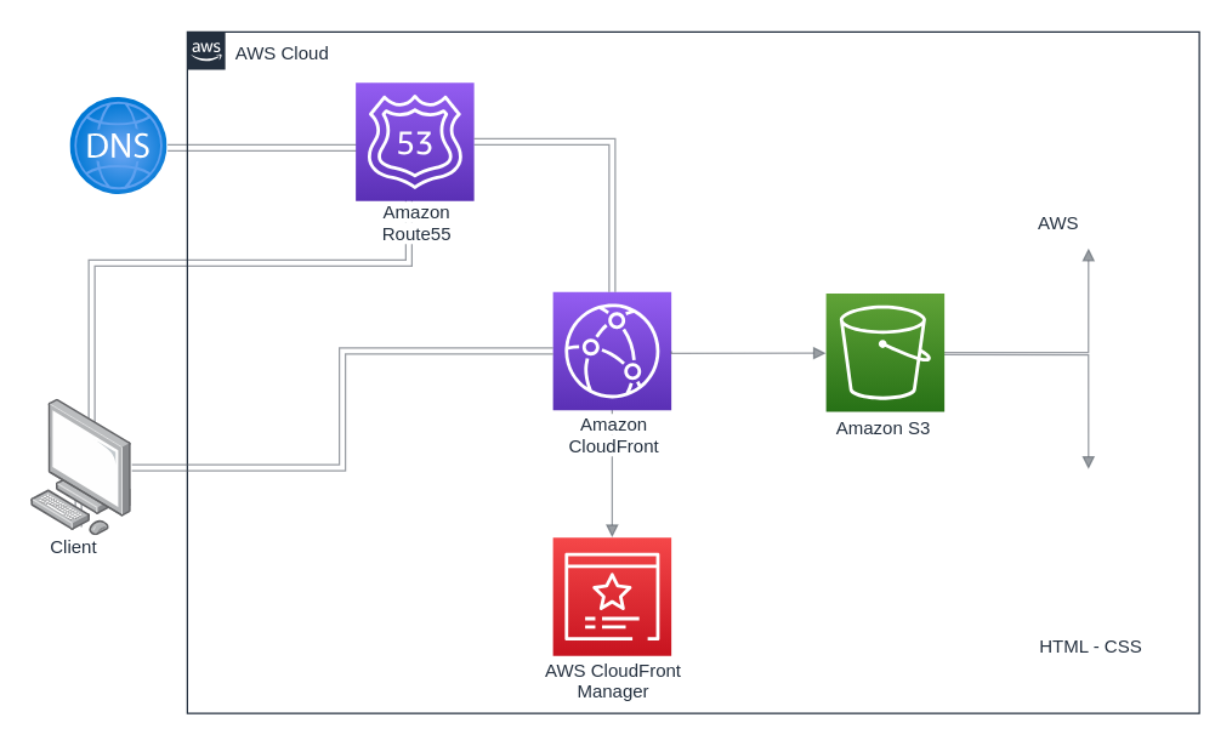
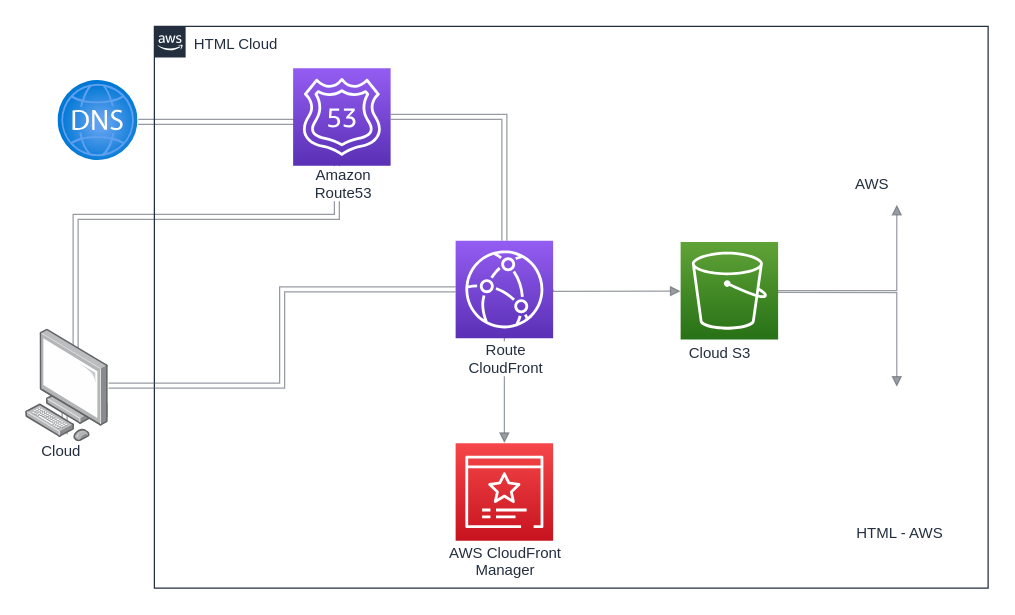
  <mxCell id="0" />
  <mxCell id="1" parent="0" />
  <mxCell id="2" value="" style="edgeStyle=orthogonalEdgeStyle;html=1;endArrow=block;elbow=vertical;startArrow=block;startFill=1;endFill=1;strokeColor=#545B64;rounded=0;strokeWidth=1;fontSize=11;endSize=6;opacity=60;shape=link;entryX=0;entryY=0.5;entryDx=0;entryDy=0;entryPerimeter=0;" edge="1" parent="1" source="27"><mxGeometry width="100" relative="1" as="geometry"><mxPoint x="106" y="98" as="sourcePoint" /><mxPoint x="260" y="97" as="targetPoint" /><Array as="points"><mxPoint x="144" y="97" /><mxPoint x="144" y="97" /></Array></mxGeometry></mxCell>
  <mxCell id="3" value="" style="edgeStyle=orthogonalEdgeStyle;html=1;endArrow=block;elbow=vertical;startArrow=block;startFill=1;endFill=1;strokeColor=#545B64;rounded=0;strokeWidth=1;fontSize=11;endSize=6;opacity=60;shape=link;entryX=0.5;entryY=0;entryDx=0;entryDy=0;exitX=0.5;exitY=0;exitDx=0;exitDy=0;" edge="1" parent="1" source="32" target="12"><mxGeometry width="100" relative="1" as="geometry"><mxPoint x="110" y="293" as="sourcePoint" /><mxPoint x="300" y="173" as="targetPoint" /><Array as="points"><mxPoint x="51" y="313" /><mxPoint x="60" y="313" /><mxPoint x="60" y="173" /><mxPoint x="269" y="173" /></Array></mxGeometry></mxCell>
- <mxCell id="4" value="AWS Cloud" style="points=[[0,0],[0.25,0],[0.5,0],[0.75,0],[1,0],[1,0.25],[1,0.5],[1,0.75],[1,1],[0.75,1],[0.5,1],[0.25,1],[0,1],[0,0.75],[0,0.5],[0,0.25]];outlineConnect=0;gradientColor=none;html=1;whiteSpace=wrap;fontSize=12;fontStyle=0;shape=mxgraph.aws4.group;grIcon=mxgraph.aws4.group_aws_cloud_alt;strokeColor=#232F3E;fillColor=none;verticalAlign=top;align=left;spacingLeft=30;fontColor=#232F3E;dashed=0;labelBackgroundColor=#ffffff;container=1;pointerEvents=0;collapsible=0;recursiveResize=0;" parent="1" vertex="1"><mxGeometry x="123" y="20.5" width="667" height="449.5" as="geometry" /></mxCell>
+ <mxCell id="4" value="HTML Cloud" style="points=[[0,0],[0.25,0],[0.5,0],[0.75,0],[1,0],[1,0.25],[1,0.5],[1,0.75],[1,1],[0.75,1],[0.5,1],[0.25,1],[0,1],[0,0.75],[0,0.5],[0,0.25]];outlineConnect=0;gradientColor=none;html=1;whiteSpace=wrap;fontSize=12;fontStyle=0;shape=mxgraph.aws4.group;grIcon=mxgraph.aws4.group_aws_cloud_alt;strokeColor=#232F3E;fillColor=none;verticalAlign=top;align=left;spacingLeft=30;fontColor=#232F3E;dashed=0;labelBackgroundColor=#ffffff;container=1;pointerEvents=0;collapsible=0;recursiveResize=0;" parent="1" vertex="1"><mxGeometry x="123" y="20.5" width="667" height="449.5" as="geometry" /></mxCell>
  <mxCell id="5" value="" style="edgeStyle=orthogonalEdgeStyle;html=1;endArrow=block;elbow=vertical;startArrow=none;endFill=1;strokeColor=#545B64;rounded=0;strokeWidth=1;fontSize=11;endSize=6;opacity=60;entryX=0.5;entryY=0;entryDx=0;entryDy=0;entryPerimeter=0;exitX=0.5;exitY=0;exitDx=0;exitDy=0;" edge="1" parent="4" source="8" target="15"><mxGeometry width="100" relative="1" as="geometry"><mxPoint x="241" y="222.5" as="sourcePoint" /><mxPoint x="341" y="222.5" as="targetPoint" /><Array as="points"><mxPoint x="280" y="263" /><mxPoint x="280" y="263" /></Array></mxGeometry></mxCell>
  <mxCell id="6" value="" style="group" vertex="1" connectable="0" parent="4"><mxGeometry x="241" y="171.5" width="78" height="96.25" as="geometry" /></mxCell>
  <mxCell id="7" value="" style="sketch=0;points=[[0,0,0],[0.25,0,0],[0.5,0,0],[0.75,0,0],[1,0,0],[0,1,0],[0.25,1,0],[0.5,1,0],[0.75,1,0],[1,1,0],[0,0.25,0],[0,0.5,0],[0,0.75,0],[1,0.25,0],[1,0.5,0],[1,0.75,0]];outlineConnect=0;fontColor=#232F3E;gradientColor=#945DF2;gradientDirection=north;fillColor=#5A30B5;strokeColor=#ffffff;dashed=0;verticalLabelPosition=bottom;verticalAlign=top;align=center;html=1;fontSize=12;fontStyle=0;aspect=fixed;shape=mxgraph.aws4.resourceIcon;resIcon=mxgraph.aws4.cloudfront;" vertex="1" parent="6"><mxGeometry width="78" height="78" as="geometry" /></mxCell>
- <mxCell id="8" value="&lt;div style=&quot;text-align: center;&quot;&gt;&lt;span style=&quot;background-color: rgb(255, 255, 255); color: rgb(35, 47, 62);&quot;&gt;Amazon CloudFront&lt;/span&gt;&lt;/div&gt;" style="text;whiteSpace=wrap;html=1;" vertex="1" parent="6"><mxGeometry x="4.5" y="73.75" width="69" height="22.5" as="geometry" /></mxCell>
+ <mxCell id="8" value="&lt;div style=&quot;text-align: center;&quot;&gt;&lt;span style=&quot;background-color: rgb(255, 255, 255); color: rgb(35, 47, 62);&quot;&gt;Route CloudFront&lt;/span&gt;&lt;/div&gt;" style="text;whiteSpace=wrap;html=1;" vertex="1" parent="6"><mxGeometry x="4.5" y="73.75" width="69" height="22.5" as="geometry" /></mxCell>
  <mxCell id="9" value="" style="group" vertex="1" connectable="0" parent="4"><mxGeometry x="111" y="33.5" width="78" height="100.5" as="geometry" /></mxCell>
  <mxCell id="10" value="" style="group" vertex="1" connectable="0" parent="9"><mxGeometry width="78" height="94.5" as="geometry" /></mxCell>
  <mxCell id="11" value="" style="sketch=0;points=[[0,0,0],[0.25,0,0],[0.5,0,0],[0.75,0,0],[1,0,0],[0,1,0],[0.25,1,0],[0.5,1,0],[0.75,1,0],[1,1,0],[0,0.25,0],[0,0.5,0],[0,0.75,0],[1,0.25,0],[1,0.5,0],[1,0.75,0]];outlineConnect=0;fontColor=#232F3E;gradientColor=#945DF2;gradientDirection=north;fillColor=#5A30B5;strokeColor=#ffffff;dashed=0;verticalLabelPosition=bottom;verticalAlign=top;align=center;html=1;fontSize=12;fontStyle=0;aspect=fixed;shape=mxgraph.aws4.resourceIcon;resIcon=mxgraph.aws4.route_53;" vertex="1" parent="10"><mxGeometry width="78" height="78" as="geometry" /></mxCell>
- <mxCell id="12" value="&lt;div style=&quot;text-align: center;&quot;&gt;&lt;span style=&quot;background-color: rgb(255, 255, 255); color: rgb(35, 47, 62);&quot;&gt;Amazon Route55&lt;/span&gt;&lt;/div&gt;" style="text;whiteSpace=wrap;html=1;" vertex="1" parent="10"><mxGeometry x="4.5" y="72" width="69" height="22.5" as="geometry" /></mxCell>
+ <mxCell id="12" value="&lt;div style=&quot;text-align: center;&quot;&gt;&lt;span style=&quot;background-color: rgb(255, 255, 255); color: rgb(35, 47, 62);&quot;&gt;Amazon Route53&lt;/span&gt;&lt;/div&gt;" style="text;whiteSpace=wrap;html=1;" vertex="1" parent="10"><mxGeometry x="4.5" y="72" width="69" height="22.5" as="geometry" /></mxCell>
  <mxCell id="13" style="edgeStyle=orthogonalEdgeStyle;rounded=0;orthogonalLoop=1;jettySize=auto;html=1;exitX=0.5;exitY=1;exitDx=0;exitDy=0;" edge="1" parent="10" source="12" target="12"><mxGeometry relative="1" as="geometry" /></mxCell>
  <mxCell id="14" value="" style="edgeStyle=orthogonalEdgeStyle;html=1;endArrow=block;elbow=vertical;startArrow=none;endFill=1;strokeColor=#545B64;rounded=0;strokeWidth=1;fontSize=11;endSize=6;opacity=60;exitX=1;exitY=0.5;exitDx=0;exitDy=0;exitPerimeter=0;" edge="1" parent="4"><mxGeometry width="100" relative="1" as="geometry"><mxPoint x="319" y="210.5" as="sourcePoint" /><mxPoint x="421" y="211.978" as="targetPoint" /><Array as="points"><mxPoint x="319" y="212" /></Array></mxGeometry></mxCell>
  <mxCell id="15" value="" style="sketch=0;points=[[0,0,0],[0.25,0,0],[0.5,0,0],[0.75,0,0],[1,0,0],[0,1,0],[0.25,1,0],[0.5,1,0],[0.75,1,0],[1,1,0],[0,0.25,0],[0,0.5,0],[0,0.75,0],[1,0.25,0],[1,0.5,0],[1,0.75,0]];outlineConnect=0;fontColor=#232F3E;gradientColor=#F54749;gradientDirection=north;fillColor=#C7131F;strokeColor=#ffffff;dashed=0;verticalLabelPosition=bottom;verticalAlign=top;align=center;html=1;fontSize=12;fontStyle=0;aspect=fixed;shape=mxgraph.aws4.resourceIcon;resIcon=mxgraph.aws4.certificate_manager_3;" vertex="1" parent="4"><mxGeometry x="241" y="333.5" width="78" height="78" as="geometry" /></mxCell>
  <mxCell id="16" value="&lt;div style=&quot;text-align: center;&quot;&gt;&lt;span style=&quot;background-color: rgb(255, 255, 255); color: rgb(35, 47, 62);&quot;&gt;AWS CloudFront Manager&lt;/span&gt;&lt;/div&gt;" style="text;whiteSpace=wrap;html=1;" vertex="1" parent="4"><mxGeometry x="228.25" y="407.5" width="103.5" height="26.75" as="geometry" /></mxCell>
  <mxCell id="17" value="" style="edgeStyle=orthogonalEdgeStyle;html=1;endArrow=block;elbow=vertical;startArrow=block;startFill=1;endFill=1;strokeColor=#545B64;rounded=0;strokeWidth=1;fontSize=11;endSize=6;opacity=60;shape=link;exitX=1;exitY=0.5;exitDx=0;exitDy=0;exitPerimeter=0;entryX=0.5;entryY=0;entryDx=0;entryDy=0;entryPerimeter=0;" edge="1" parent="4" source="11" target="7"><mxGeometry width="100" relative="1" as="geometry"><mxPoint x="241" y="222.5" as="sourcePoint" /><mxPoint x="341" y="222.5" as="targetPoint" /></mxGeometry></mxCell>
  <mxCell id="18" value="" style="shape=image;html=1;verticalAlign=top;verticalLabelPosition=bottom;labelBackgroundColor=#ffffff;imageAspect=0;aspect=fixed;image=https://cdn1.iconfinder.com/data/icons/office-icons-17/512/ilustracoes_04-14-128.png;fontSize=11;" vertex="1" parent="4"><mxGeometry x="539.75" y="293.5" width="106.5" height="106.5" as="geometry" /></mxCell>
  <mxCell id="19" value="" style="shape=image;html=1;verticalAlign=top;verticalLabelPosition=bottom;labelBackgroundColor=#ffffff;imageAspect=0;aspect=fixed;image=https://cdn4.iconfinder.com/data/icons/48-bubbles/48/20.Photos-128.png;fontSize=11;" vertex="1" parent="4"><mxGeometry x="555.38" y="33.5" width="88.25" height="88.25" as="geometry" /></mxCell>
  <mxCell id="20" value="" style="edgeStyle=orthogonalEdgeStyle;html=1;endArrow=block;elbow=vertical;startArrow=none;endFill=1;strokeColor=#545B64;rounded=0;strokeWidth=1;fontSize=11;endSize=6;opacity=60;" edge="1" parent="4"><mxGeometry width="100" relative="1" as="geometry"><mxPoint x="492.0" y="212.974" as="sourcePoint" /><mxPoint x="593.947" y="288.5" as="targetPoint" /><Array as="points"><mxPoint x="594" y="213" /></Array></mxGeometry></mxCell>
  <mxCell id="21" value="" style="edgeStyle=orthogonalEdgeStyle;html=1;endArrow=block;elbow=vertical;startArrow=none;endFill=1;strokeColor=#545B64;rounded=0;strokeWidth=1;fontSize=11;endSize=6;opacity=60;" edge="1" parent="4"><mxGeometry width="100" relative="1" as="geometry"><mxPoint x="492.0" y="211.5" as="sourcePoint" /><mxPoint x="593.947" y="142.75" as="targetPoint" /><Array as="points"><mxPoint x="594" y="212" /></Array></mxGeometry></mxCell>
  <mxCell id="22" value="" style="group" vertex="1" connectable="0" parent="4"><mxGeometry x="421" y="172.5" width="78" height="101.25" as="geometry" /></mxCell>
- <mxCell id="23" value="&lt;div style=&quot;text-align: center;&quot;&gt;&lt;span style=&quot;color: rgb(35, 47, 62); background-color: rgb(255, 255, 255);&quot;&gt;Amazon S3&lt;/span&gt;&lt;br&gt;&lt;/div&gt;" style="text;whiteSpace=wrap;html=1;" vertex="1" parent="22"><mxGeometry x="4.5" y="74.5" width="69" height="26.75" as="geometry" /></mxCell>
+ <mxCell id="23" value="&lt;div style=&quot;text-align: center;&quot;&gt;&lt;span style=&quot;color: rgb(35, 47, 62); background-color: rgb(255, 255, 255);&quot;&gt;Cloud S3&lt;/span&gt;&lt;br&gt;&lt;/div&gt;" style="text;whiteSpace=wrap;html=1;" vertex="1" parent="22"><mxGeometry x="4.5" y="74.5" width="69" height="26.75" as="geometry" /></mxCell>
  <mxCell id="24" value="" style="sketch=0;points=[[0,0,0],[0.25,0,0],[0.5,0,0],[0.75,0,0],[1,0,0],[0,1,0],[0.25,1,0],[0.5,1,0],[0.75,1,0],[1,1,0],[0,0.25,0],[0,0.5,0],[0,0.75,0],[1,0.25,0],[1,0.5,0],[1,0.75,0]];outlineConnect=0;fontColor=#232F3E;gradientColor=#60A337;gradientDirection=north;fillColor=#277116;strokeColor=#ffffff;dashed=0;verticalLabelPosition=bottom;verticalAlign=top;align=center;html=1;fontSize=12;fontStyle=0;aspect=fixed;shape=mxgraph.aws4.resourceIcon;resIcon=mxgraph.aws4.s3;" vertex="1" parent="22"><mxGeometry width="78" height="78" as="geometry" /></mxCell>
- <mxCell id="25" value="&lt;div style=&quot;text-align: center;&quot;&gt;&lt;font color=&quot;#232f3e&quot;&gt;&lt;span style=&quot;background-color: rgb(255, 255, 255);&quot;&gt;HTML - CSS&lt;/span&gt;&lt;/font&gt;&lt;/div&gt;" style="text;whiteSpace=wrap;html=1;" vertex="1" parent="4"><mxGeometry x="560" y="391.5" width="79" height="26.75" as="geometry" /></mxCell>
+ <mxCell id="25" value="&lt;div style=&quot;text-align: center;&quot;&gt;&lt;font color=&quot;#232f3e&quot;&gt;&lt;span style=&quot;background-color: rgb(255, 255, 255);&quot;&gt;HTML - AWS&lt;/span&gt;&lt;/font&gt;&lt;/div&gt;" style="text;whiteSpace=wrap;html=1;" vertex="1" parent="4"><mxGeometry x="560" y="391.5" width="79" height="26.75" as="geometry" /></mxCell>
  <mxCell id="26" value="&lt;div style=&quot;text-align: center;&quot;&gt;&lt;span style=&quot;color: rgb(35, 47, 62); background-color: rgb(255, 255, 255);&quot;&gt;AWS&lt;/span&gt;&lt;br&gt;&lt;/div&gt;" style="text;whiteSpace=wrap;html=1;" vertex="1" parent="4"><mxGeometry x="558.5" y="112" width="69" height="26.75" as="geometry" /></mxCell>
  <mxCell id="27" value="" style="aspect=fixed;html=1;points=[];align=center;image;fontSize=12;image=img/lib/azure2/networking/DNS_Zones.svg;" vertex="1" parent="1"><mxGeometry x="46" y="64" width="64" height="64" as="geometry" /></mxCell>
  <mxCell id="28" value="" style="edgeStyle=orthogonalEdgeStyle;html=1;endArrow=block;elbow=vertical;startArrow=block;startFill=1;endFill=1;strokeColor=#545B64;rounded=0;strokeWidth=1;fontSize=11;endSize=6;opacity=60;shape=link;" edge="1" parent="1" source="31" target="7"><mxGeometry width="100" relative="1" as="geometry"><mxPoint x="330" y="123" as="sourcePoint" /><mxPoint x="430" y="123" as="targetPoint" /></mxGeometry></mxCell>
  <mxCell id="29" value="" style="group" vertex="1" connectable="0" parent="1"><mxGeometry x="20" y="263" width="66.41" height="106" as="geometry" /></mxCell>
  <mxCell id="30" value="" style="group" vertex="1" connectable="0" parent="29"><mxGeometry width="66.41" height="104" as="geometry" /></mxCell>
  <mxCell id="31" value="" style="points=[];aspect=fixed;html=1;align=center;shadow=0;dashed=0;image;image=img/lib/allied_telesis/computer_and_terminals/Personal_Computer.svg;" vertex="1" parent="30"><mxGeometry width="66.41" height="90" as="geometry" /></mxCell>
- <mxCell id="32" value="&lt;span style=&quot;color: rgb(35, 47, 62); font-family: Helvetica; font-size: 12px; font-style: normal; font-variant-ligatures: normal; font-variant-caps: normal; font-weight: 400; letter-spacing: normal; orphans: 2; text-align: left; text-indent: 0px; text-transform: none; widows: 2; word-spacing: 0px; -webkit-text-stroke-width: 0px; background-color: rgb(255, 255, 255); text-decoration-thickness: initial; text-decoration-style: initial; text-decoration-color: initial; float: none; display: inline !important;&quot;&gt;Client&lt;/span&gt;" style="text;whiteSpace=wrap;html=1;" vertex="1" parent="30"><mxGeometry x="11.2" y="84" width="40" height="20" as="geometry" /></mxCell>
+ <mxCell id="32" value="&lt;span style=&quot;color: rgb(35, 47, 62); font-family: Helvetica; font-size: 12px; font-style: normal; font-variant-ligatures: normal; font-variant-caps: normal; font-weight: 400; letter-spacing: normal; orphans: 2; text-align: left; text-indent: 0px; text-transform: none; widows: 2; word-spacing: 0px; -webkit-text-stroke-width: 0px; background-color: rgb(255, 255, 255); text-decoration-thickness: initial; text-decoration-style: initial; text-decoration-color: initial; float: none; display: inline !important;&quot;&gt;Cloud&lt;/span&gt;" style="text;whiteSpace=wrap;html=1;" vertex="1" parent="30"><mxGeometry x="11.2" y="84" width="40" height="20" as="geometry" /></mxCell>
